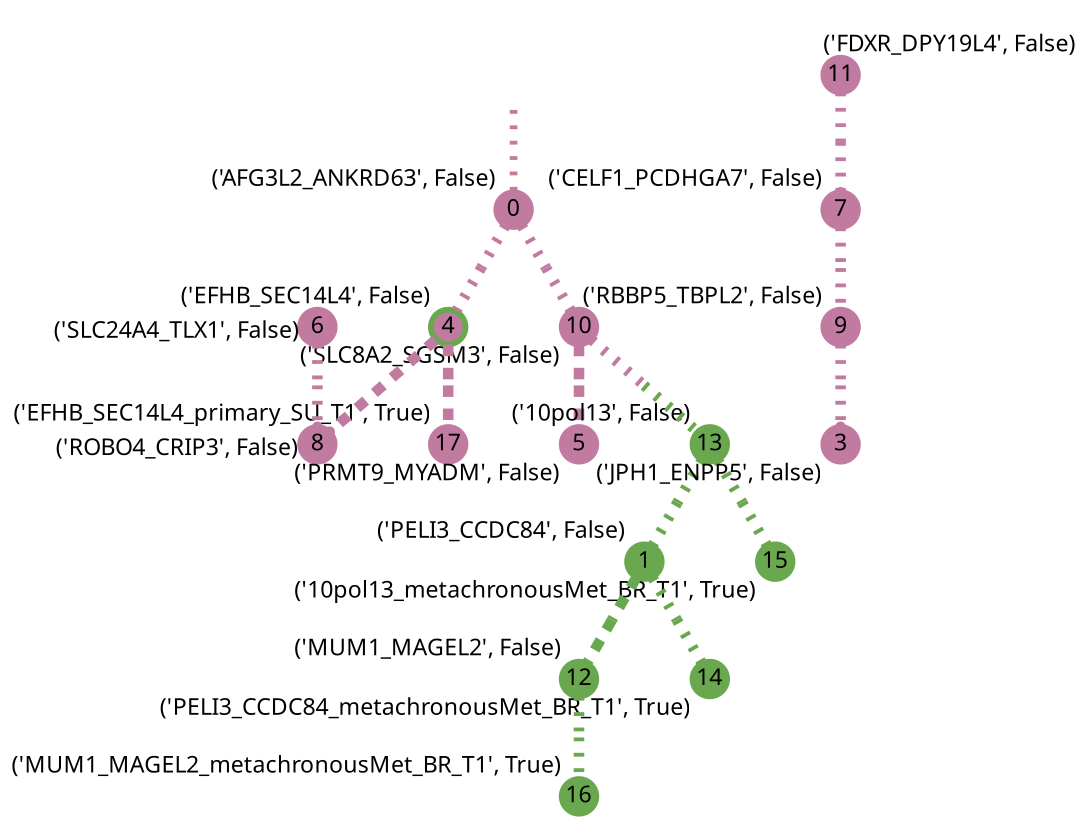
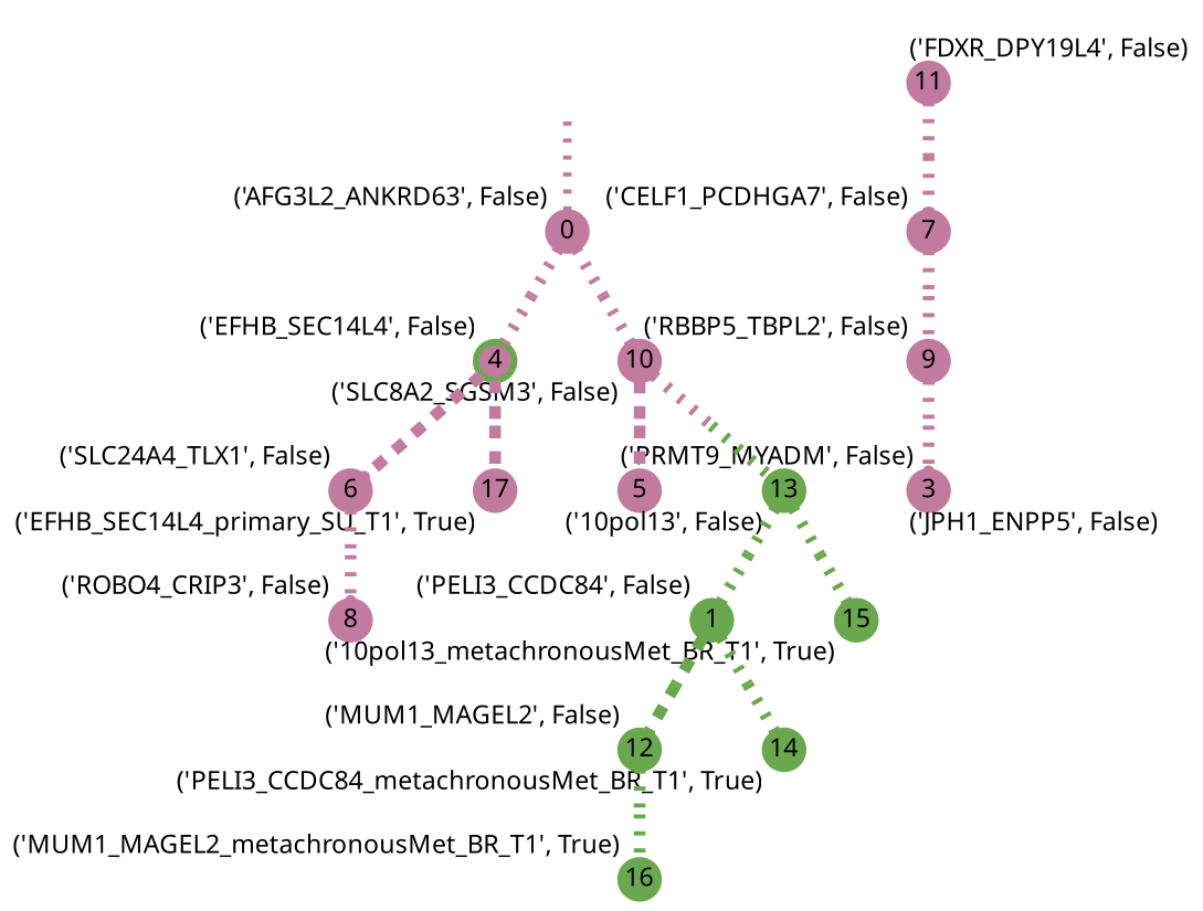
  strict digraph {
    fontname="Noto Sans"
    forcelabels=true
    nodesep=0.7
    rankdir=TB
    ranksep=0.6
    splines=false
    node [color="#c27ba0ff" fillcolor="#c27ba0ff" fixedsize=true fontname="Noto Sans" fontsize="12pt" penwidth=3 shape=circle style=filled xlabel="('AFG3L2_ANKRD63', False)"]
    edge [arrowhead=diamond arrowsize=0 color="#c27ba0ff;0.5:#c27ba0ff" fontname="Noto Sans" minlen=1.0 penwidth=5.5 style=dotted]
    0 [height=0.25]
    4 [color="#6aa84fff" height=0.25 xlabel="('EFHB_SEC14L4', False)"]
    10 [height=0.25 xlabel="('SLC8A2_SGSM3', False)"]
    6 [height=0.25 xlabel="('SLC24A4_TLX1', False)"]
    17 [height=0.25 xlabel="('EFHB_SEC14L4_primary_SU_T1', True)"]
    5 [height=0.25 xlabel="('PRMT9_MYADM', False)"]
    13 [color="#6aa84fff" fillcolor="#6aa84fff" height=0.25 xlabel="('10pol13', False)"]
    8 [height=0.25 xlabel="('ROBO4_CRIP3', False)"]
    1 [color="#6aa84fff" fillcolor="#6aa84fff" height=0.25 xlabel="('PELI3_CCDC84', False)"]
    15 [color="#6aa84fff" fillcolor="#6aa84fff" height=0.25 xlabel="('10pol13_metachronousMet_BR_T1', True)"]
    12 [color="#6aa84fff" fillcolor="#6aa84fff" height=0.25 xlabel="('MUM1_MAGEL2', False)"]
    14 [color="#6aa84fff" fillcolor="#6aa84fff" height=0.25 xlabel="('PELI3_CCDC84_metachronousMet_BR_T1', True)"]
    16 [color="#6aa84fff" fillcolor="#6aa84fff" height=0.25 xlabel="('MUM1_MAGEL2_metachronousMet_BR_T1', True)"]
    11 [height=0.25 xlabel="('FDXR_DPY19L4', False)"]
    7 [height=0.25 xlabel="('CELF1_PCDHGA7', False)"]
    9 [height=0.25 xlabel="('RBBP5_TBPL2', False)"]
    3 [height=0.25 xlabel="('JPH1_ENPP5', False)"]
    normal [style=invis color="" fillcolor="" fixedsize="" fontsize="" shape=""]
    0 -> 4
    0 -> 10
-   4 -> 8 [arrowhead=odot minlen=1.3883495330810547 style=dashed]
+   4 -> 6 [arrowhead=odot minlen=1.3883495330810547 style=dashed]
    4 -> 17 [minlen=1.0582524538040161 style=dashed]
    10 -> 5 [arrowhead=normal minlen=1.4466018676757812 style=dashed]
    10 -> 13 [arrowhead=normal color="#c27ba0ff;0.5:#6aa84fff" minlen=1.0582524538040161]
    6 -> 8 [arrowhead=odot minlen=1.3300970792770386]
    13 -> 1 [color="#6aa84fff;0.5:#6aa84fff"]
    13 -> 15 [arrowhead=normal color="#6aa84fff;0.5:#6aa84fff" minlen=1.0582524538040161]
    1 -> 12 [arrowhead=normal color="#6aa84fff;0.5:#6aa84fff" style=dashed]
    1 -> 14 [color="#6aa84fff;0.5:#6aa84fff" minlen=1.0582524538040161]
    12 -> 16 [color="#6aa84fff;0.5:#6aa84fff" minlen=1.0582524538040161]
    11 -> 7 [arrowhead=odot minlen=1.3689320087432861]
    7 -> 9 [arrowhead=normal minlen=1.233009696006775]
    9 -> 3 [arrowhead=odot]
    normal -> 0 [arrowhead=normal color="#c27ba0ff" penwidth=4 minlen=""]
  }
